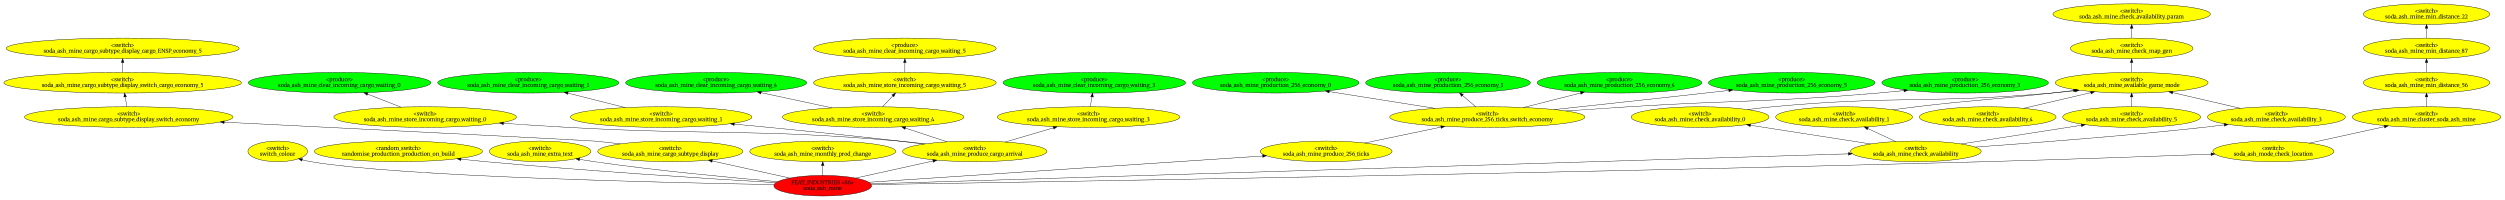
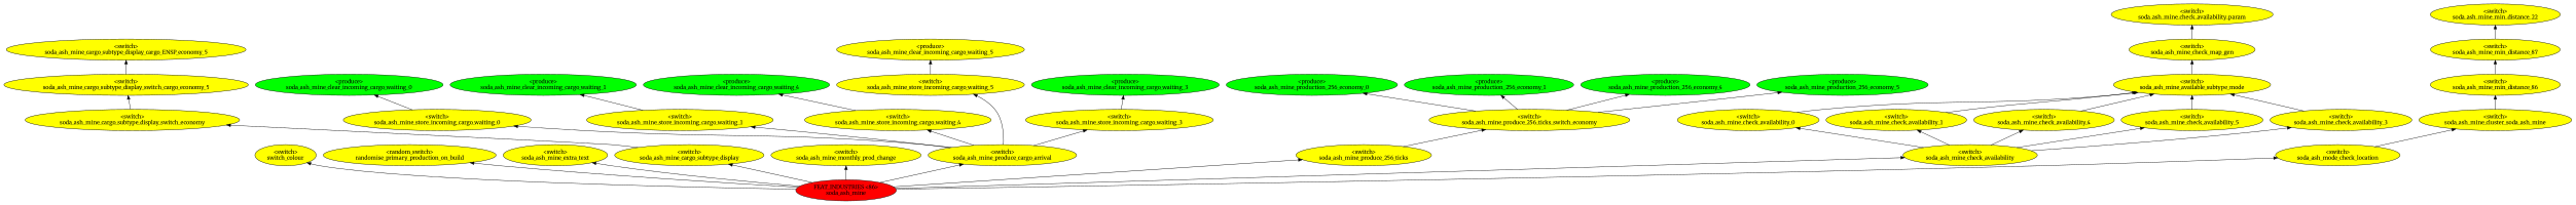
  digraph {
    fontname=Merriweather
    rankdir=BT
    node [fillcolor=yellow fontname=Merriweather style=filled]
    edge [fontname=Merriweather]
    n1 [label="<switch>\nswitch_colour"]
-   n2 [label="<random_switch>\nrandomise_production_production_on_build"]
+   n2 [label="<random_switch>\nrandomise_primary_production_on_build"]
    n3 [label="<switch>\nsoda_ash_mine_extra_text"]
    n4 [label="<switch>\nsoda_ash_mine_cargo_subtype_display_cargo_ENSP_economy_5"]
    n5 [label="<switch>\nsoda_ash_mine_cargo_subtype_display_switch_cargo_economy_5"]
    n6 [label="<switch>\nsoda_ash_mine_cargo_subtype_display_switch_economy"]
    n7 [label="<switch>\nsoda_ash_mine_cargo_subtype_display"]
    n8 [label="<switch>\nsoda_ash_mine_monthly_prod_change"]
    n9 [fillcolor=green label="<produce>\nsoda_ash_mine_clear_incoming_cargo_waiting_0"]
    n10 [label="<switch>\nsoda_ash_mine_store_incoming_cargo_waiting_0"]
    n11 [fillcolor=green label="<produce>\nsoda_ash_mine_clear_incoming_cargo_waiting_1"]
    n12 [label="<switch>\nsoda_ash_mine_store_incoming_cargo_waiting_1"]
    n13 [fillcolor=green label="<produce>\nsoda_ash_mine_clear_incoming_cargo_waiting_4"]
    n14 [label="<switch>\nsoda_ash_mine_store_incoming_cargo_waiting_4"]
    n15 [label="<produce>\nsoda_ash_mine_clear_incoming_cargo_waiting_5"]
    n16 [label="<switch>\nsoda_ash_mine_store_incoming_cargo_waiting_5"]
    n17 [fillcolor=green label="<produce>\nsoda_ash_mine_clear_incoming_cargo_waiting_3"]
    n18 [label="<switch>\nsoda_ash_mine_store_incoming_cargo_waiting_3"]
    n19 [label="<switch>\nsoda_ash_mine_produce_cargo_arrival"]
    n20 [fillcolor=green label="<produce>\nsoda_ash_mine_production_256_economy_0"]
    n21 [fillcolor=green label="<produce>\nsoda_ash_mine_production_256_economy_1"]
    n22 [fillcolor=green label="<produce>\nsoda_ash_mine_production_256_economy_4"]
    n23 [fillcolor=green label="<produce>\nsoda_ash_mine_production_256_economy_5"]
-   n24 [fillcolor=green label="<produce>\nsoda_ash_mine_production_256_economy_3"]
    n25 [label="<switch>\nsoda_ash_mine_produce_256_ticks_switch_economy"]
    n26 [label="<switch>\nsoda_ash_mine_produce_256_ticks"]
    n27 [label="<switch>\nsoda_ash_mine_check_availability_param"]
    n28 [label="<switch>\nsoda_ash_mine_check_map_gen"]
-   n29 [label="<switch>\nsoda_ash_mine_available_game_mode"]
+   n29 [label="<switch>\nsoda_ash_mine_available_subtype_mode"]
    n30 [label="<switch>\nsoda_ash_mine_check_availability_0"]
    n31 [label="<switch>\nsoda_ash_mine_check_availability_1"]
    n32 [label="<switch>\nsoda_ash_mine_check_availability_4"]
    n33 [label="<switch>\nsoda_ash_mine_check_availability_5"]
    n34 [label="<switch>\nsoda_ash_mine_check_availability_3"]
    n35 [label="<switch>\nsoda_ash_mine_check_availability"]
    n36 [label="<switch>\nsoda_ash_mine_min_distance_22"]
    n37 [label="<switch>\nsoda_ash_mine_min_distance_87"]
-   n38 [label="<switch>\nsoda_ash_mine_min_distance_56"]
+   n38 [label="<switch>\nsoda_ash_mine_min_distance_86"]
    n39 [label="<switch>\nsoda_ash_mine_cluster_soda_ash_mine"]
    n40 [label="<switch>\nsoda_ash_mode_check_location"]
    n41 [fillcolor=red label="FEAT_INDUSTRIES <86>\nsoda_ash_mine"]
    n5 -> n4
    n6 -> n5
    n7 -> n6
    n10 -> n9
    n12 -> n11
    n14 -> n13
    n16 -> n15
    n18 -> n17
    n19 -> n10
    n19 -> n12
    n19 -> n14
-   n14 -> n16
+   n19 -> n16
    n19 -> n18
    n25 -> n20
    n25 -> n21
    n25 -> n22
    n25 -> n23
-   n25 -> n24
    n26 -> n25
    n28 -> n27
    n29 -> n28
    n30 -> n29
    n31 -> n29
    n32 -> n29
    n33 -> n29
    n34 -> n29
    n35 -> n30
    n35 -> n31
+   n35 -> n32
    n35 -> n33
    n35 -> n34
    n37 -> n36
    n38 -> n37
    n39 -> n38
    n40 -> n39
    n41 -> n1
    n41 -> n2
    n41 -> n3
    n41 -> n7
    n41 -> n8
    n41 -> n19
    n41 -> n26
    n41 -> n35
    n41 -> n40
  }
